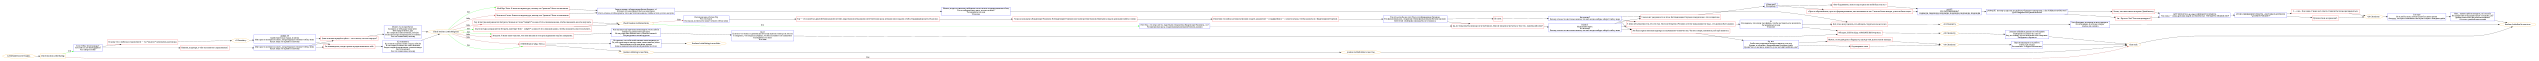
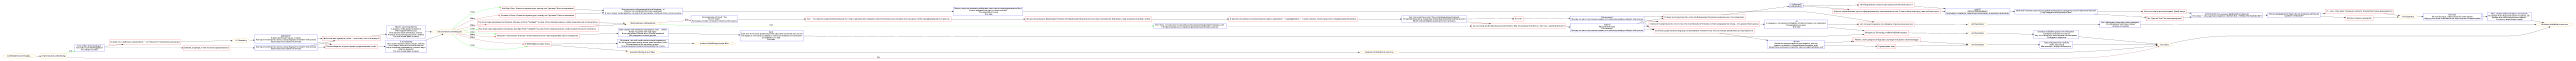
  digraph {
    fontname=Merriweather
    rankdir=LR
    node [color=red fontname=Merriweather shape=box]
    edge [fontname=Merriweather]
    "LettieRank5Convo7 begins." [color=orange shape=""]
    n2 [color=orange label="Check boolean LettieDating"]
    n3 [color=blue label="Если тебя у меня украдут \nКого мне за это благодарить? \nЧто заберёт тебя?"]
    "Chat ends." [color=orange shape=""]
    n5 [label="Я скажу это с любовью и уважением — ты *ужасно* начинаешь разговоры."]
-   n6 [label="Извини, подожди, о чём ты является спрашиваешь?"]
+   n6 [label="Извини, подожди, о чём ты меня спрашиваешь?"]
    n7 [color=orange label="Boolean LettieReal is now true." shape=""]
    n8 [color=orange label="+5 Chemistry" shape=""]
    n9 [color=blue label="Мне просто интересно знать, когда будущее отнимет тебя у меня \nКакое лицо это примет и почему"]
    n10 [color=blue label="¡JAJAJA SÍ! \nЯ действительно такая, lo siento \nМне просто интересно знать, когда будущее отнимет тебя у меня \nКакое лицо это примет и почему"]
    n11 [label="Даже если мне придётся уйти — кто сказал, что я не вернусь?"]
    n12 [label="Ты ненавидишь, когда я делаю предположения о тебе."]
    n13 [color=blue label="Может, ты попробуешь \nИ, может, у тебя даже получится \nТебя трудно убить, jaja \nНо я хорошо знаю военных, solecito \nИ они не всегда возвращаются с войны \nТак что скажи мне, почему"]
    n14 [color=blue label="Sí, ненавижу\nНо я также хорошо знаю солдат, solecito\nИ ты солдат, хочешь ты этого или нет\nКогда солдатов призывают «спасать мир»\nОни это делают\nТак что скажи мне, почему"]
    n15 [color=orange label="Check boolean LettieReligion2" shape=""]
    n16 [label="Энтрати. У меня такое чувство, что моя миссия по его преследованию ещё не завершена."]
    n17 [label="Мой Xipe Totec. Я знаю из первых рук, почему это *должно* быть остановлено."]
    n18 [label="Тау. Если туда направляется Энтрати, мой Xipe Totec *пойдёт* за ним. И это слишком важно, чтобы позволить им это получить."]
    n19 [label="Я НИКОГДА не уйду. Точка."]
    n20 [label="Человек в Стене. Я знаю из первых рук, почему это *должно* быть остановлено."]
    n21 [label="Тау. Если туда направляется Энтрати, Человек в Стене *пойдёт* за ним. И это слишком важно, чтобы позволить им это получить."]
    n22 [color=blue label="Мне нужны ещё причины ненавидеть этого cabrón \nТеперь ты даёшь мне ещё одну \nНо он разрушит больше мест, больше жизней \nКак разрушил столько других"]
    n23 [color=blue label="Твоя история с ободранным богом Бездны... sí \nЯ боюсь, что она может быть не окончена \nИ кто я такая, чтобы думать, что я достаточно важна, чтобы встать у этого на пути"]
    n24 [color=orange label="Check boolean LettieSentients" shape=""]
    n25 [color=blue label="Не думала, что тебе свойственна такая наивность\nТо, что происходит между нами, явно ошибка, babas \nТвоя молодость не для меня, думаю \nЕсли не можешь понять всей реальности этого"]
    n26 [color=orange label="Boolean IsDating is now false." shape=""]
    n27 [color=blue label="Ay, sí \nЕсли кто-то из нас и должен пустить ему пулю в голову, так это ты\nИ я надеюсь, что когда ты уйдёшь, чтобы заставить его заплатить \nТы вернёшься к нам \nИ ко мне"]
    n28 [color=blue label="Может, когда ты наконец победишь этого своего скальпированного бога,\nТы не забудешь нас здесь, в этом cuchitril \nТы вернёшься к нам\nИ ко мне"]
    n29 [color=blue label="Этот Тау... это ведь место, куда были отправлены Владеющие Разумом, ¿no? \nЭта фальшивая раса, созданная фальшивыми богами, орокин"]
    n30 [color=blue label="Расскажи мне об этом Тау\nЧто это такое \nРасскажи, почему это может отнять тебя у меня"]
    n31 [color=orange label="Boolean LettieDating is now false." shape=""]
    n32 [label="Обещаю, ЕСЛИ я уйду, я ОБЯЗАТЕЛЬНО вернусь."]
    n33 [label="Всё, что я могу сделать, это обещать стараться изо всех сил."]
    n34 [label="Да, но тогда мы бы никогда не встретились. Или не начали встречаться. Так что... маленький плюс?"]
    n35 [label="Тау — это планета в другой Изначальной системе, куда Орокин отправили синтетическую расу, которую они создали, чтобы терраформировать её для нас."]
    n36 [color=orange label="+10 Chemistry" shape=""]
    n37 [color=orange label="+20 Chemistry" shape=""]
    n38 [color=blue label="Jajaja sí \nМаленький плюс \nНо почему?\nПочему это место настолько важно, что оно когда-нибудь заберёт тебя у меня"]
    n39 [label="Эта раса называлась Владеющие Разумом. Но Владеющие Разумом восстали против Орокин. Вернулись сюда и развязали войну с ними."]
    n40 [color=orange label="Boolean LettieNoDate is now true." shape=""]
    n41 [color=blue label="Сколько soldaditos давали это обещание \nИ умирали в канаве час спустя \nAay, но я знаю, что ты искренне это говоришь \nТы будешь стараться"]
    n42 [color=blue label="Это обещание, которому я могу доверять \nЭто обещание, в которое я верю \nGracias, mi corazón"]
    n43 [label="У меня нет уверенности, что это так. Но если Энтрати и Человек в Стене направляются туда... это должно быть важно."]
    n44 [label="Это была единственная надежда на выживание человечества. Честно говоря, возможно, всё ещё является."]
    n45 [label="У меня нет уверенности в этом. Но Владеющие Разумом говорили кое-что загадочное."]
    n46 [label="И именно эта война заставила Орокин создать заражение — и варфреймов — с самого начала, чтобы сражаться с Владеющими Разумом."]
    n47 [color=blue label="Sí \nИ я надеюсь, что когда ты уйдёшь, чтобы заставить его заплатить \nТы вернёшься к нам \nИ ко мне"]
    n48 [color=blue label="Ay, нет \nЧтобы мы разрушили вторую планету, как эту \nДумаю, я согласна с Владеющими Разумом, jajaja \nКроме того, в космосе, кажется, у нас всё идёт неплохо, ¿no?"]
    n49 [color=blue label="¿Cómo qué? \n¿Например?"]
    n50 [color=blue label="Так что если бы не этот Тау и эти Владеющие Разумом \nЭта фальшивая раса, созданная этими фальшивыми богами орокин \nВсей этой pendejadas никогда бы не случилось"]
    n51 [label="Справедливо. хаха"]
    n52 [label="Может, стоит дождаться будущего, прежде чем делать такие выводы."]
    n53 [label="«Все бездвижное, тихое и пространство неба было пусто.»"]
    n54 [label="«Просто обрамлённые, просто сформированные, они называются так. У них не было матери, у них не было отца»."]
    n55 [label="По сути."]
    n56 [color=orange label="+10 Chemistry" shape=""]
    n57 [color=blue label="¡¿QUÉ?! \nЧТО ТЫ ГОВОРИШЬ?! \nПОДОЖДИ, ПОДОЖДИ, ПОДОЖДИ, ПОДОЖДИ, ПОДОЖДИ, ПОДОЖДИ"]
    n58 [color=blue label="Но почему? \nПочему это место настолько важно, что оно когда-нибудь заберёт тебя у меня"]
    n59 [color=blue label="Пора возвращаться к работе \nСнова, как всегда \nБесконечно... и будет бесконечно"]
    n60 [color=blue label="¿POR QUÉ? почему существа из далёкого будущего цитируют ¿a los PUEBLOS ANTIGUOS? \n¿Qué chingados está pasando ahora?"]
    n61 [label="Эм... Прости. Что? Что они цитируют?"]
    n62 [label="Лэтти, ты опять меня потеряла. Давай назад."]
    n63 [color=blue label="АГГГХХХХХ! Это не имеет НИКАКОГО СМЫСЛА \nЭти слова — слова древних людей из Chichén Itzá. ОТКУДА ТЫ ЗНАЕШЬ ИХ?!"]
    n64 [color=blue label="ЭТО ИЗ СВЯЩЕННОГО ТЕКСТА LOS PUEBLOS ANTIGUOS \n\"¡¿CÓMO Y POR QUÉ!?\""]
    n65 [label="Я — я не... Я не знаю. У меня нет ответа. Я могла бы только догадываться."]
    n66 [label="Путешествие во времени?.."]
    n67 [color=orange label="+20 Chemistry" shape=""]
    n68 [color=blue label="Я не пью \nНо если бы пила, сейчас было бы самое время \nAaayyyy, эта чушь становится всё хуже и хуже с каждым днём"]
    n69 [color=blue label="Мне... нужно пойти посидеть, mi corazón \nНе говори мне о будущем какое-то время, ¿Sí? \nДумаю, мне этого достаточно надолго \nОт этого у меня болит голова"]
    "LettieRank5Convo7 begins." -> n2
    n2 -> n3 [color=green label=true]
    n2 -> "Chat ends." [color=brown label=true]
    n3 -> n5
    n3 -> n6
    "Chat ends." -> n7
    n5 -> n8
    n6 -> n9
    n8 -> n10
    n9 -> n11
    n9 -> n12
    n10 -> n11
    n10 -> n12
    n11 -> n13
    n12 -> n14
    n13 -> n15
    n14 -> n15
    n15 -> n16 [color=green label=true]
    n15 -> n16 [color=brown label=false]
    n15 -> n17 [color=green label=true]
    n15 -> n18 [color=green label=true]
    n15 -> n19 [color=green label=true]
    n15 -> n19 [color=brown label=false]
    n15 -> n20 [color=brown label=false]
    n15 -> n21 [color=brown label=false]
    n16 -> n22
    n17 -> n23
    n18 -> n24
    n19 -> n25
    n19 -> n26
    n20 -> n23
    n21 -> n24
    n22 -> n27
    n23 -> n28
    n24 -> n29 [color=green label=true]
    n24 -> n30 [color=brown label=false]
    n25 -> n31
    n26 -> n40
    n27 -> n32
    n28 -> n33
    n29 -> n34
    n30 -> n35
    n32 -> n36
    n33 -> n37
    n34 -> n38
    n35 -> n39
    n36 -> n41
    n37 -> n42
    n38 -> n43
    n38 -> n44
    n38 -> n45
    n39 -> n46
    n40 -> "Chat ends."
    n41 -> "Chat ends."
    n42 -> n7
    n43 -> n47
    n44 -> n48
    n45 -> n49
    n46 -> n50
    n47 -> n32
    n47 -> n33
    n48 -> n51
    n48 -> n52
    n49 -> n53
    n49 -> n54
    n50 -> n34
    n50 -> n55
    n51 -> n56
    n52 -> n56
    n53 -> n57
    n54 -> n57
    n55 -> n58
    n56 -> n59
    n57 -> n60
    n58 -> n43
    n58 -> n44
    n58 -> n45
    n59 -> "Chat ends."
    n60 -> n61
    n60 -> n62
    n61 -> n63
    n62 -> n63
    n63 -> n64
    n64 -> n65
    n64 -> n66
    n65 -> n67
    n66 -> n67
    n67 -> n68
    n68 -> n69
    n69 -> n7
  }
